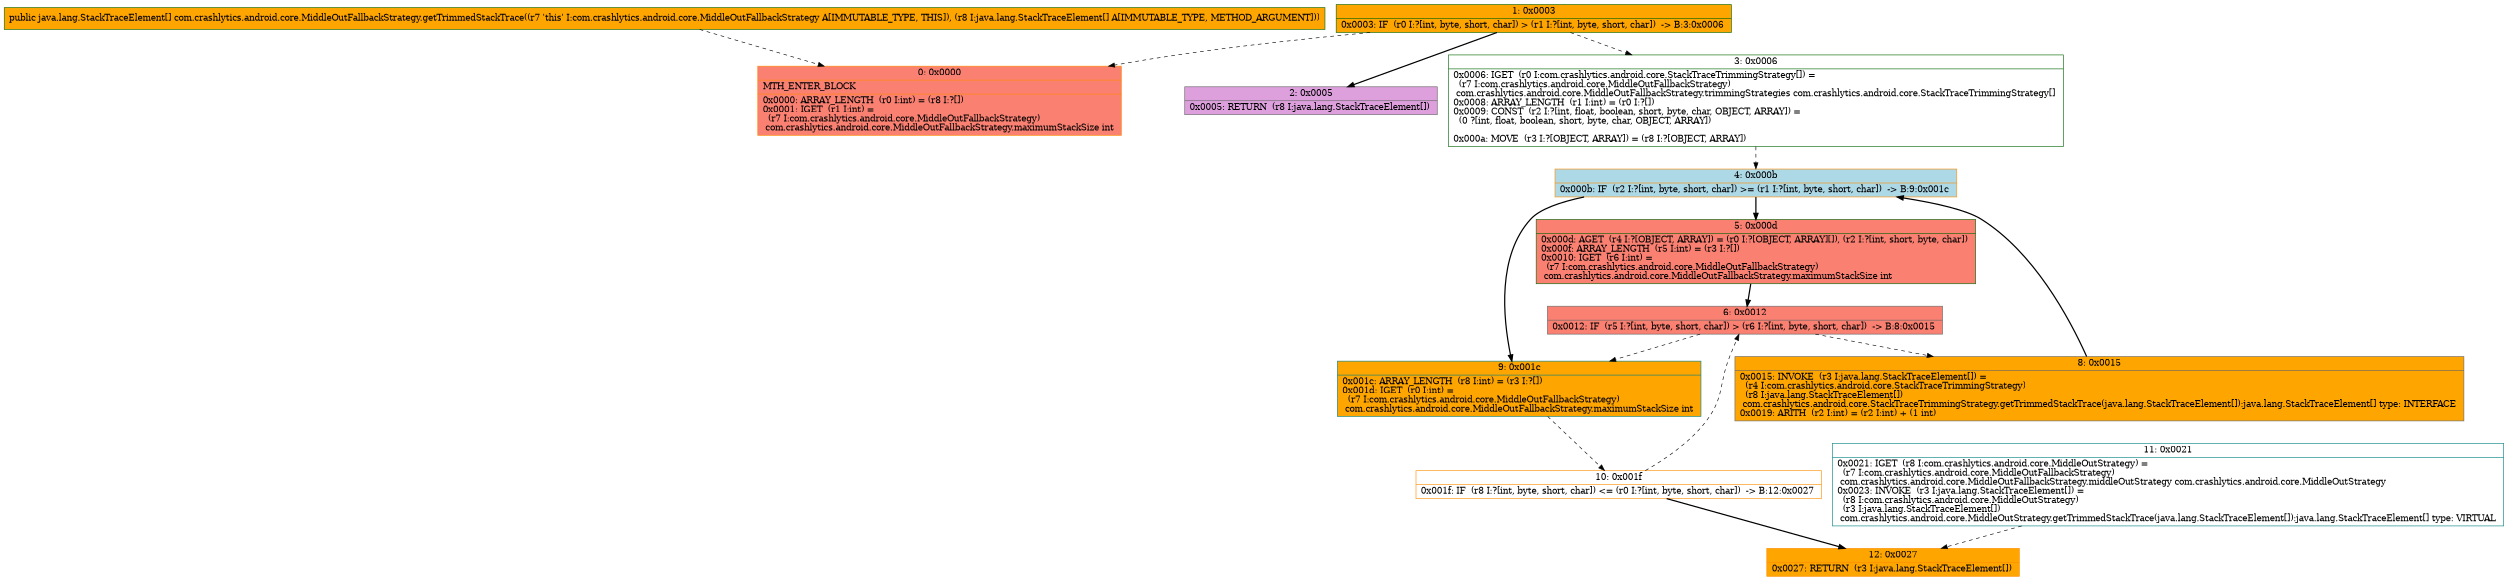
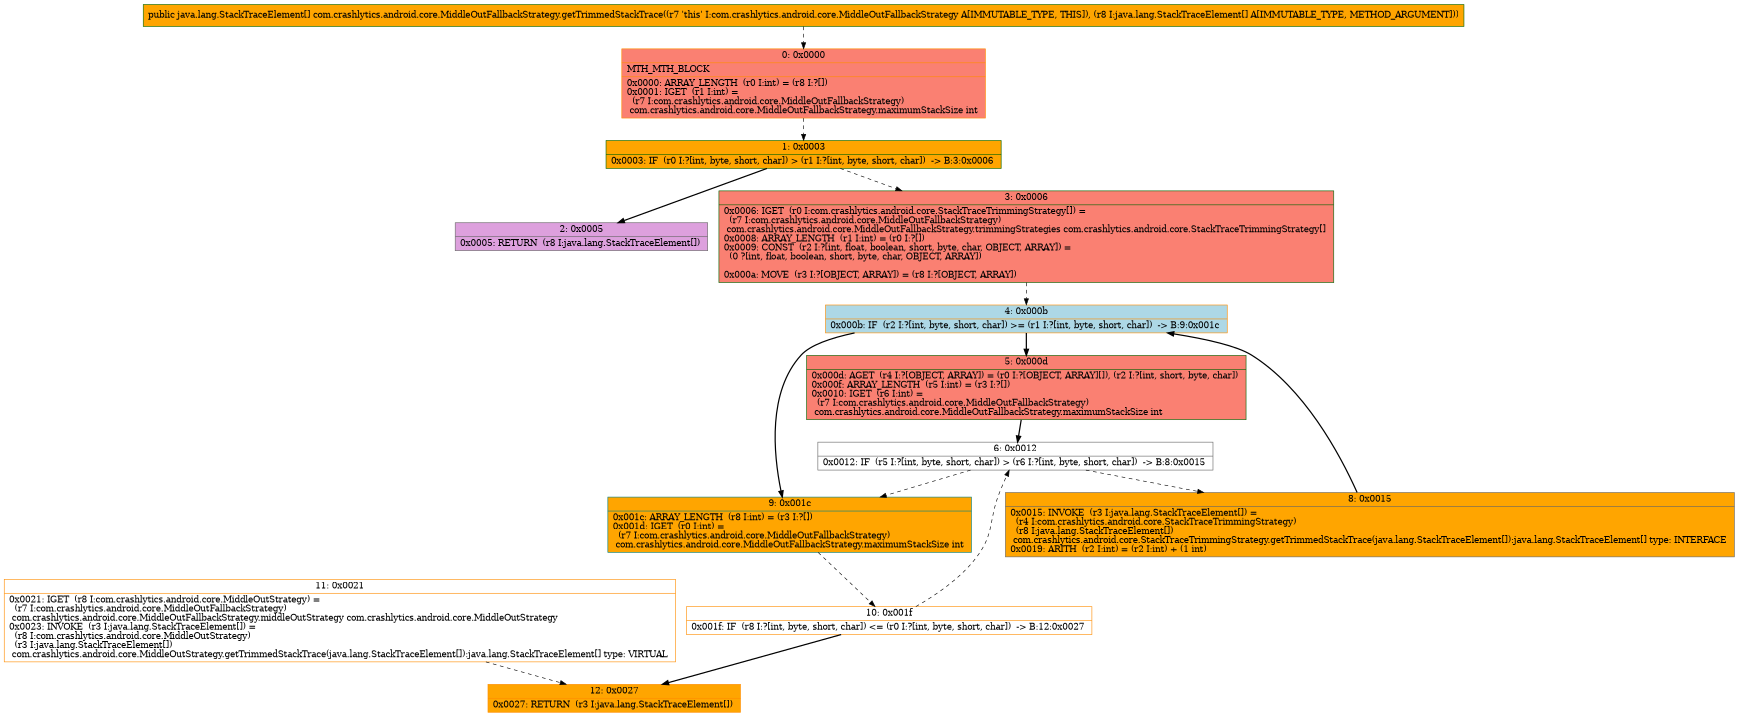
  digraph {
    node [color=darkorange fillcolor=orange shape=record style=filled]
    edge [style=dashed]
-   n1 [fillcolor=salmon label="{0\:\ 0x0000|MTH_ENTER_BLOCK\l|0x0000: ARRAY_LENGTH  (r0 I:int) = (r8 I:?[]) \l0x0001: IGET  (r1 I:int) = \l  (r7 I:com.crashlytics.android.core.MiddleOutFallbackStrategy)\l com.crashlytics.android.core.MiddleOutFallbackStrategy.maximumStackSize int \l}"]
+   n1 [fillcolor=salmon label="{0\:\ 0x0000|MTH_MTH_BLOCK\l|0x0000: ARRAY_LENGTH  (r0 I:int) = (r8 I:?[]) \l0x0001: IGET  (r1 I:int) = \l  (r7 I:com.crashlytics.android.core.MiddleOutFallbackStrategy)\l com.crashlytics.android.core.MiddleOutFallbackStrategy.maximumStackSize int \l}"]
    n2 [color=darkgreen label="{1\:\ 0x0003|0x0003: IF  (r0 I:?[int, byte, short, char]) \> (r1 I:?[int, byte, short, char])  \-\> B:3:0x0006 \l}"]
    n3 [color=gray40 fillcolor=plum label="{2\:\ 0x0005|0x0005: RETURN  (r8 I:java.lang.StackTraceElement[]) \l}"]
-   n4 [color=darkgreen fillcolor=white label="{3\:\ 0x0006|0x0006: IGET  (r0 I:com.crashlytics.android.core.StackTraceTrimmingStrategy[]) = \l  (r7 I:com.crashlytics.android.core.MiddleOutFallbackStrategy)\l com.crashlytics.android.core.MiddleOutFallbackStrategy.trimmingStrategies com.crashlytics.android.core.StackTraceTrimmingStrategy[] \l0x0008: ARRAY_LENGTH  (r1 I:int) = (r0 I:?[]) \l0x0009: CONST  (r2 I:?[int, float, boolean, short, byte, char, OBJECT, ARRAY]) = \l  (0 ?[int, float, boolean, short, byte, char, OBJECT, ARRAY])\l \l0x000a: MOVE  (r3 I:?[OBJECT, ARRAY]) = (r8 I:?[OBJECT, ARRAY]) \l}"]
+   n4 [color=darkgreen fillcolor=salmon label="{3\:\ 0x0006|0x0006: IGET  (r0 I:com.crashlytics.android.core.StackTraceTrimmingStrategy[]) = \l  (r7 I:com.crashlytics.android.core.MiddleOutFallbackStrategy)\l com.crashlytics.android.core.MiddleOutFallbackStrategy.trimmingStrategies com.crashlytics.android.core.StackTraceTrimmingStrategy[] \l0x0008: ARRAY_LENGTH  (r1 I:int) = (r0 I:?[]) \l0x0009: CONST  (r2 I:?[int, float, boolean, short, byte, char, OBJECT, ARRAY]) = \l  (0 ?[int, float, boolean, short, byte, char, OBJECT, ARRAY])\l \l0x000a: MOVE  (r3 I:?[OBJECT, ARRAY]) = (r8 I:?[OBJECT, ARRAY]) \l}"]
    n5 [fillcolor=lightblue label="{4\:\ 0x000b|0x000b: IF  (r2 I:?[int, byte, short, char]) \>= (r1 I:?[int, byte, short, char])  \-\> B:9:0x001c \l}"]
    n6 [color=darkgreen fillcolor=salmon label="{5\:\ 0x000d|0x000d: AGET  (r4 I:?[OBJECT, ARRAY]) = (r0 I:?[OBJECT, ARRAY][]), (r2 I:?[int, short, byte, char]) \l0x000f: ARRAY_LENGTH  (r5 I:int) = (r3 I:?[]) \l0x0010: IGET  (r6 I:int) = \l  (r7 I:com.crashlytics.android.core.MiddleOutFallbackStrategy)\l com.crashlytics.android.core.MiddleOutFallbackStrategy.maximumStackSize int \l}"]
    n7 [color=teal label="{9\:\ 0x001c|0x001c: ARRAY_LENGTH  (r8 I:int) = (r3 I:?[]) \l0x001d: IGET  (r0 I:int) = \l  (r7 I:com.crashlytics.android.core.MiddleOutFallbackStrategy)\l com.crashlytics.android.core.MiddleOutFallbackStrategy.maximumStackSize int \l}"]
-   n8 [color=gray40 fillcolor=salmon label="{6\:\ 0x0012|0x0012: IF  (r5 I:?[int, byte, short, char]) \> (r6 I:?[int, byte, short, char])  \-\> B:8:0x0015 \l}"]
+   n8 [color=gray40 fillcolor=white label="{6\:\ 0x0012|0x0012: IF  (r5 I:?[int, byte, short, char]) \> (r6 I:?[int, byte, short, char])  \-\> B:8:0x0015 \l}"]
    n9 [fillcolor=white label="{10\:\ 0x001f|0x001f: IF  (r8 I:?[int, byte, short, char]) \<= (r0 I:?[int, byte, short, char])  \-\> B:12:0x0027 \l}"]
    n10 [color=gray40 label="{8\:\ 0x0015|0x0015: INVOKE  (r3 I:java.lang.StackTraceElement[]) = \l  (r4 I:com.crashlytics.android.core.StackTraceTrimmingStrategy)\l  (r8 I:java.lang.StackTraceElement[])\l com.crashlytics.android.core.StackTraceTrimmingStrategy.getTrimmedStackTrace(java.lang.StackTraceElement[]):java.lang.StackTraceElement[] type: INTERFACE \l0x0019: ARITH  (r2 I:int) = (r2 I:int) + (1 int) \l}"]
    n11 [label="{12\:\ 0x0027|0x0027: RETURN  (r3 I:java.lang.StackTraceElement[]) \l}"]
-   n12 [color=teal fillcolor=white label="{11\:\ 0x0021|0x0021: IGET  (r8 I:com.crashlytics.android.core.MiddleOutStrategy) = \l  (r7 I:com.crashlytics.android.core.MiddleOutFallbackStrategy)\l com.crashlytics.android.core.MiddleOutFallbackStrategy.middleOutStrategy com.crashlytics.android.core.MiddleOutStrategy \l0x0023: INVOKE  (r3 I:java.lang.StackTraceElement[]) = \l  (r8 I:com.crashlytics.android.core.MiddleOutStrategy)\l  (r3 I:java.lang.StackTraceElement[])\l com.crashlytics.android.core.MiddleOutStrategy.getTrimmedStackTrace(java.lang.StackTraceElement[]):java.lang.StackTraceElement[] type: VIRTUAL \l}"]
+   n12 [fillcolor=white label="{11\:\ 0x0021|0x0021: IGET  (r8 I:com.crashlytics.android.core.MiddleOutStrategy) = \l  (r7 I:com.crashlytics.android.core.MiddleOutFallbackStrategy)\l com.crashlytics.android.core.MiddleOutFallbackStrategy.middleOutStrategy com.crashlytics.android.core.MiddleOutStrategy \l0x0023: INVOKE  (r3 I:java.lang.StackTraceElement[]) = \l  (r8 I:com.crashlytics.android.core.MiddleOutStrategy)\l  (r3 I:java.lang.StackTraceElement[])\l com.crashlytics.android.core.MiddleOutStrategy.getTrimmedStackTrace(java.lang.StackTraceElement[]):java.lang.StackTraceElement[] type: VIRTUAL \l}"]
    n13 [color=darkgreen label="{public java.lang.StackTraceElement[] com.crashlytics.android.core.MiddleOutFallbackStrategy.getTrimmedStackTrace((r7 'this' I:com.crashlytics.android.core.MiddleOutFallbackStrategy A[IMMUTABLE_TYPE, THIS]), (r8 I:java.lang.StackTraceElement[] A[IMMUTABLE_TYPE, METHOD_ARGUMENT])) }"]
-   n2 -> n1
+   n1 -> n2
    n2 -> n3 [style=bold]
    n2 -> n4
    n4 -> n5
    n5 -> n6 [style=bold]
    n5 -> n7 [style=bold]
    n6 -> n8 [style=bold]
    n7 -> n9
    n8 -> n7
    n8 -> n10
    n9 -> n8
    n9 -> n11 [style=bold]
    n10 -> n5 [style=bold]
    n12 -> n11
    n13 -> n1
  }
